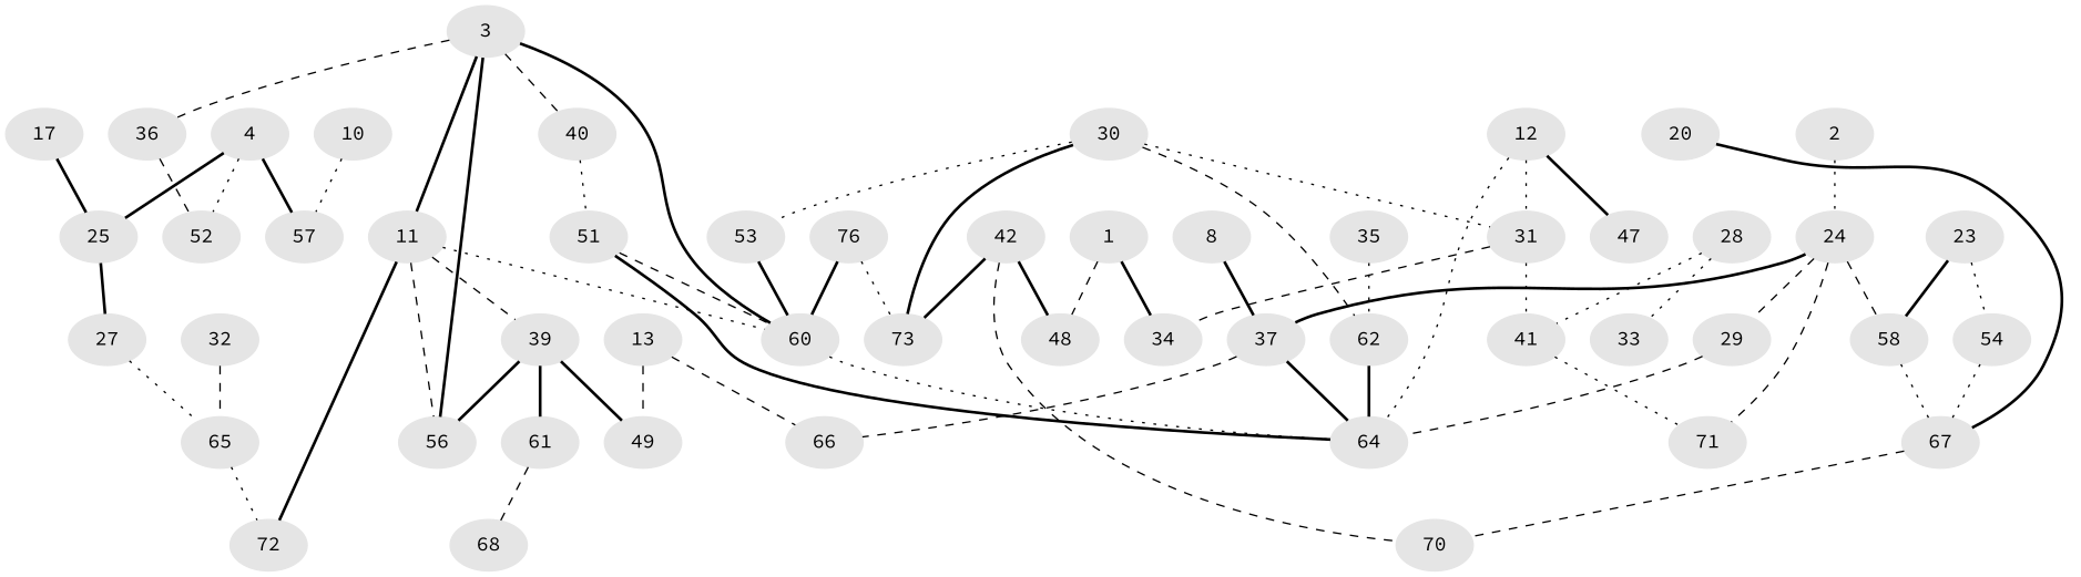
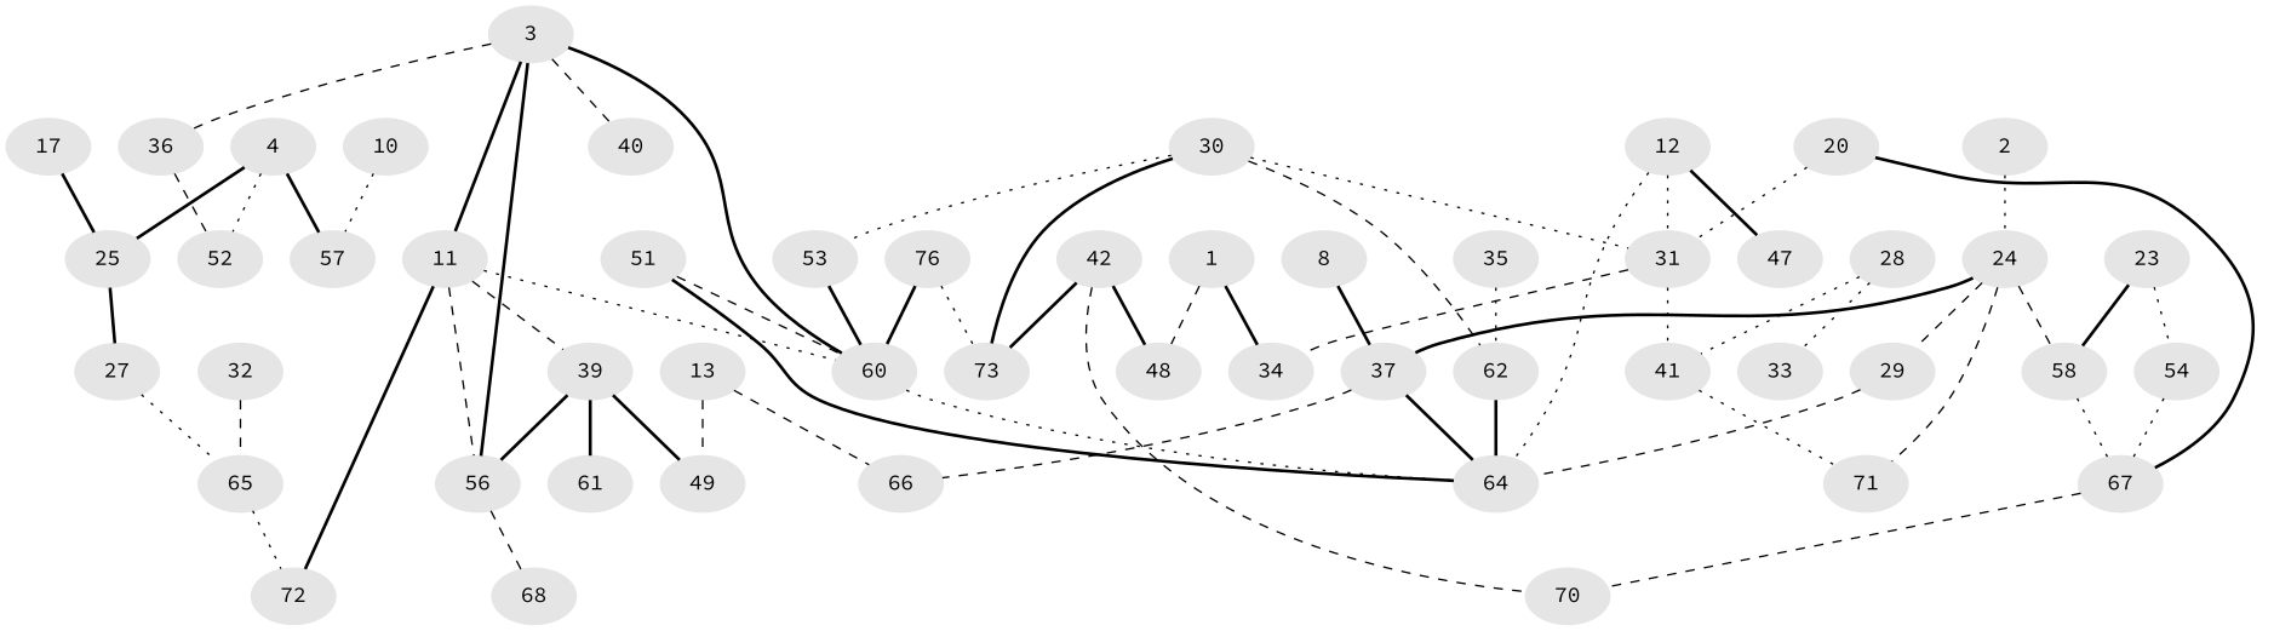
  graph {
    fontname="Source Code Pro"
    node [color=gray90 fontname="Source Code Pro" style=filled]
    edge [fontname="Source Code Pro" style=bold weight=1.0]
    1
    34
    48
    2
    24
    37
    58
    29
    71
    3
    11
    36
    40
    56
    60
    39
    72
    52
    51
    64
    4
    25
    57
    27
    8
    66
    10
    49
    61
    12
    31
    47
    41
    13
    n35 [label=76]
    n36 [label=73]
    17
    20
    67
    70
    23
    54
    65
    28
    33
    30
    n47 [label=53]
    62
    32
    35
    68
    42
    1 -- 34
    1 -- 48 [style=dashed]
    2 -- 24 [style=dotted]
    24 -- 37
    24 -- 58 [style=dashed]
    24 -- 29 [style=dashed]
    24 -- 71 [style=dashed]
    37 -- 64
    37 -- 66 [style=dashed]
    58 -- 67 [style=dotted]
    29 -- 64 [style=dashed]
    3 -- 11
    3 -- 36 [style=dashed]
    3 -- 40 [style=dashed]
    3 -- 56
    3 -- 60
    11 -- 56 [style=dashed]
    11 -- 60 [style=dotted]
    11 -- 39 [style=dashed]
    11 -- 72
    36 -- 52 [style=dashed]
-   40 -- 51 [style=dotted]
    60 -- 64 [style=dotted]
    39 -- 56
    39 -- 49
    39 -- 61
    51 -- 60 [style=dashed]
    51 -- 64
    4 -- 52 [style=dotted]
    4 -- 25
    4 -- 57
    25 -- 27
    27 -- 65 [style=dotted]
    8 -- 37
    10 -- 57 [style=dotted]
-   61 -- 68 [style=dashed]
+   56 -- 68 [style=dashed]
    12 -- 64 [style=dotted]
    12 -- 31 [style=dotted]
    12 -- 47
    31 -- 34 [style=dashed]
    31 -- 41 [style=dotted weight=2.0]
    41 -- 71 [style=dotted]
    13 -- 66 [style=dashed]
    13 -- 49 [style=dashed]
    n35 -- 60
    n35 -- n36 [style=dotted]
    17 -- 25
+   20 -- 31 [style=dotted]
    20 -- 67
    67 -- 70 [style=dashed]
    23 -- 58
    23 -- 54 [style=dotted]
    54 -- 67 [style=dotted]
    65 -- 72 [style=dotted]
    28 -- 41 [style=dotted]
    28 -- 33 [style=dotted]
    30 -- 31 [style=dotted]
    30 -- n36
    30 -- n47 [style=dotted]
    30 -- 62 [style=dashed]
    n47 -- 60
    62 -- 64 [weight=2.0]
    32 -- 65 [style=dashed]
    35 -- 62 [style=dotted]
    42 -- 48
    42 -- n36
    42 -- 70 [style=dashed]
  }
